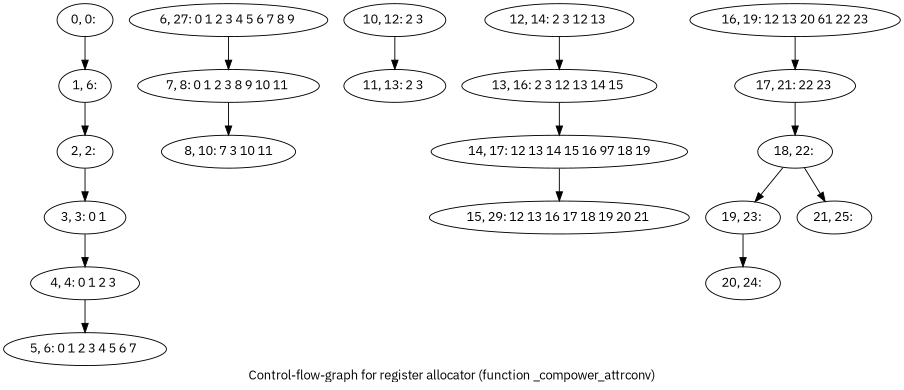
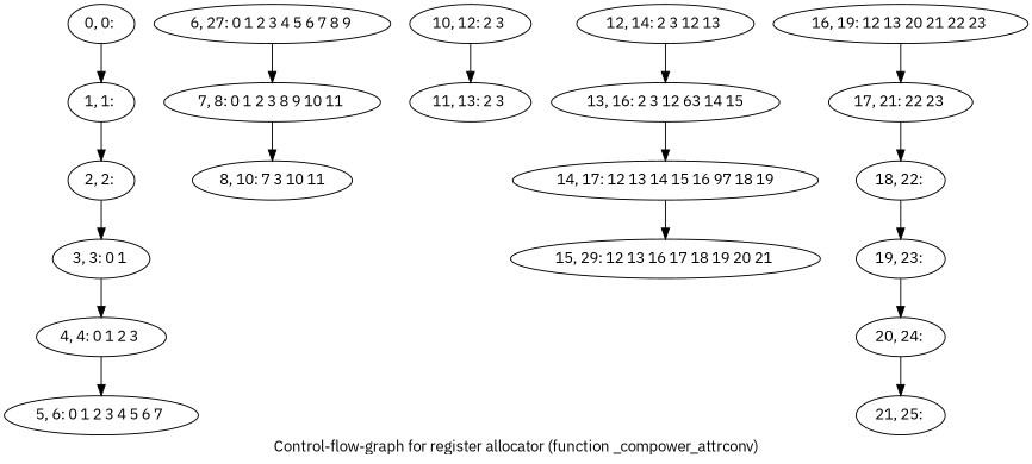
  digraph {
    fontname="IBM Plex Sans"
    label="Control-flow-graph for register allocator (function _compower_attrconv)"
    node [fontname="IBM Plex Sans"]
    edge [fontname="IBM Plex Sans"]
    n1 [label="0, 0: "]
-   n2 [label="1, 6:"]
+   n2 [label="1, 1: "]
    n3 [label="2, 2: "]
    n4 [label="3, 3: 0 1 "]
    n5 [label="4, 4: 0 1 2 3 "]
    n6 [label="5, 6: 0 1 2 3 4 5 6 7 "]
    n7 [label="6, 27: 0 1 2 3 4 5 6 7 8 9 "]
    n8 [label="7, 8: 0 1 2 3 8 9 10 11 "]
    n9 [label="8, 10: 7 3 10 11"]
    n10 [label="10, 12: 2 3 "]
    n11 [label="11, 13: 2 3 "]
    n12 [label="12, 14: 2 3 12 13 "]
-   n13 [label="13, 16: 2 3 12 13 14 15 "]
+   n13 [label="13, 16: 2 3 12 63 14 15"]
    n14 [label="14, 17: 12 13 14 15 16 97 18 19"]
    n15 [label="15, 29: 12 13 16 17 18 19 20 21 "]
-   n16 [label="16, 19: 12 13 20 61 22 23"]
+   n16 [label="16, 19: 12 13 20 21 22 23 "]
    n17 [label="17, 21: 22 23 "]
    n18 [label="18, 22: "]
    n19 [label="19, 23: "]
    n20 [label="20, 24: "]
    n21 [label="21, 25: "]
    n1 -> n2
    n2 -> n3
    n3 -> n4
    n4 -> n5
    n5 -> n6
    n7 -> n8
    n8 -> n9
    n10 -> n11
    n12 -> n13
    n13 -> n14
    n14 -> n15
    n16 -> n17
    n17 -> n18
    n18 -> n19
    n19 -> n20
-   n18 -> n21
+   n20 -> n21
  }
